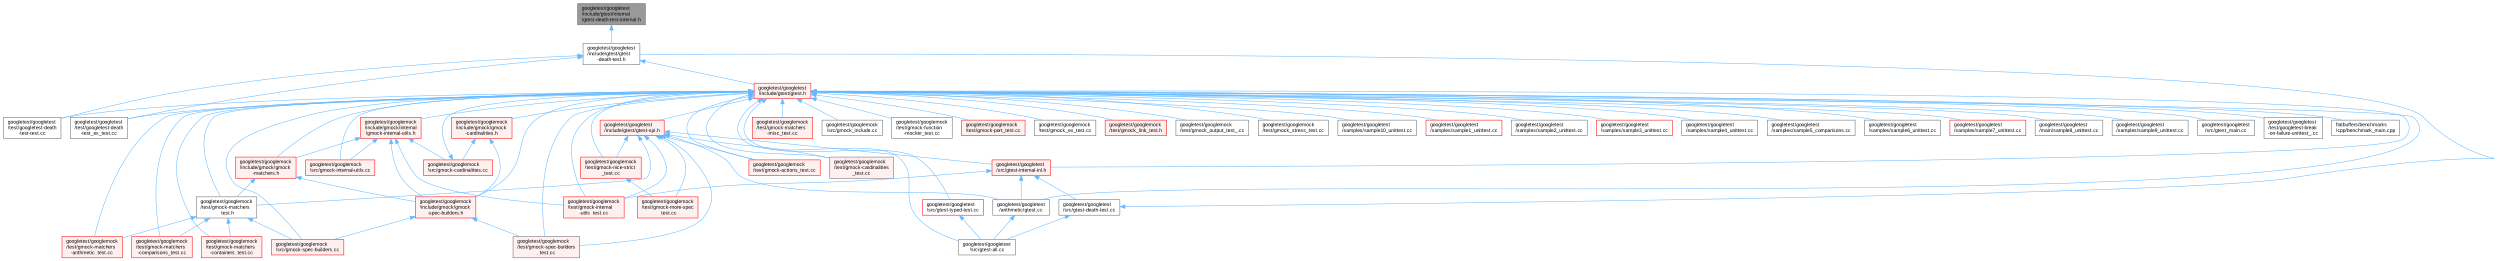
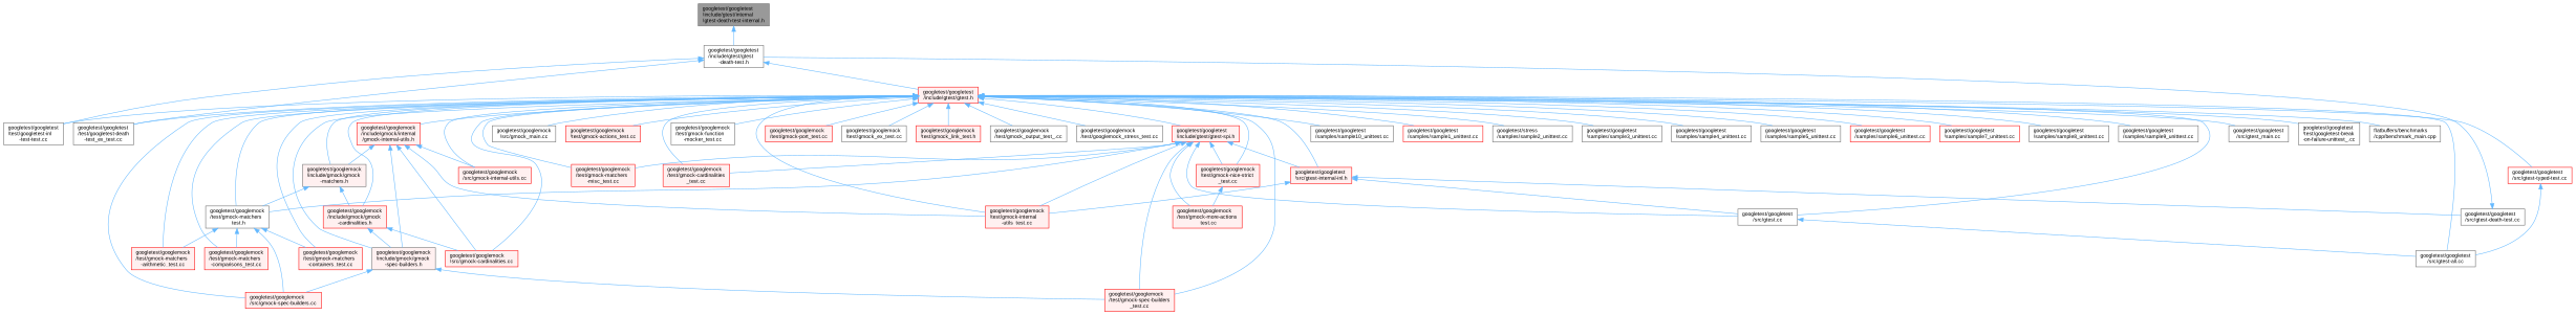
  digraph {
    fontname="Liberation Sans"
    node [color=red fillcolor=white fontname="Liberation Sans" fontsize=10 shape=box style=filled]
    edge [color=steelblue1 dir=back fontname="Liberation Sans" fontsize=10 labelfontname=Helvetica labelfontsize=10 style=solid]
    n1 [color=gray40 fillcolor=grey60 fontcolor=black height=0.2 label="googletest/googletest\l/include/gtest/internal\l/gtest-death-test-internal.h" width=0.4]
    n2 [color=grey40 height=0.2 label="googletest/googletest\l/include/gtest/gtest\l-death-test.h" width=0.4]
    n3 [fillcolor="#FFF0F0" height=0.2 label="googletest/googletest\l/include/gtest/gtest.h" width=0.4]
-   n4 [color=grey40 height=0.2 label="googletest/googletest\l/test/googletest-death\l-test-test.cc" width=0.4]
+   n4 [color=grey40 height=0.2 label="googletest/googletest\l/test/googletest-inl\l-test-test.cc" width=0.4]
    n5 [color=grey40 height=0.2 label="googletest/googletest\l/test/googletest-death\l-test_ex_test.cc" width=0.4]
    n6 [color=grey40 height=0.2 label="flatbuffers/benchmarks\l/cpp/benchmark_main.cpp" width=0.4]
    n7 [fillcolor="#FFF0F0" height=0.2 label="googletest/googlemock\l/include/gmock/gmock\l-cardinalities.h" width=0.4]
-   n8 [fillcolor="#FFF0F0" height=0.2 label="googletest/googlemock\l/include/gmock/gmock\l-spec-builders.h" width=0.4]
+   n8 [color=grey40 fillcolor="#FFF0F0" height=0.2 label="googletest/googlemock\l/include/gmock/gmock\l-spec-builders.h" width=0.4]
    n9 [fillcolor="#FFF0F0" height=0.2 label="googletest/googlemock\l/src/gmock-spec-builders.cc" width=0.4]
-   n10 [color=grey40 fillcolor="#FFF0F0" height=0.2 label="googletest/googlemock\l/test/gmock-spec-builders\l_test.cc" width=0.4]
+   n10 [fillcolor="#FFF0F0" height=0.2 label="googletest/googlemock\l/test/gmock-spec-builders\l_test.cc" width=0.4]
    n11 [fillcolor="#FFF0F0" height=0.2 label="googletest/googlemock\l/src/gmock-cardinalities.cc" width=0.4]
-   n12 [fillcolor="#FFF0F0" height=0.2 label="googletest/googlemock\l/include/gmock/gmock\l-matchers.h" width=0.4]
+   n12 [color=grey40 fillcolor="#FFF0F0" height=0.2 label="googletest/googlemock\l/include/gmock/gmock\l-matchers.h" width=0.4]
    n13 [color=grey40 height=0.2 label="googletest/googlemock\l/test/gmock-matchers\l_test.h" width=0.4]
    n14 [fillcolor="#FFF0F0" height=0.2 label="googletest/googlemock\l/test/gmock-matchers\l-arithmetic_test.cc" width=0.4]
    n15 [fillcolor="#FFF0F0" height=0.2 label="googletest/googlemock\l/test/gmock-matchers\l-comparisons_test.cc" width=0.4]
    n16 [fillcolor="#FFF0F0" height=0.2 label="googletest/googlemock\l/test/gmock-matchers\l-containers_test.cc" width=0.4]
    n17 [fillcolor="#FFF0F0" height=0.2 label="googletest/googlemock\l/test/gmock-matchers\l-misc_test.cc" width=0.4]
    n18 [fillcolor="#FFF0F0" height=0.2 label="googletest/googlemock\l/include/gmock/internal\l/gmock-internal-utils.h" width=0.4]
    n19 [fillcolor="#FFF0F0" height=0.2 label="googletest/googlemock\l/src/gmock-internal-utils.cc" width=0.4]
    n20 [fillcolor="#FFF0F0" height=0.2 label="googletest/googlemock\l/test/gmock-internal\l-utils_test.cc" width=0.4]
-   n21 [color=grey40 height=0.2 label="googletest/googlemock\l/src/gmock_include.cc" width=0.4]
+   n21 [color=grey40 height=0.2 label="googletest/googlemock\l/src/gmock_main.cc" width=0.4]
    n22 [fillcolor="#FFF0F0" height=0.2 label="googletest/googlemock\l/test/gmock-actions_test.cc" width=0.4]
-   n23 [color=grey40 fillcolor="#FFF0F0" height=0.2 label="googletest/googlemock\l/test/gmock-cardinalities\l_test.cc" width=0.4]
+   n23 [fillcolor="#FFF0F0" height=0.2 label="googletest/googlemock\l/test/gmock-cardinalities\l_test.cc" width=0.4]
    n24 [color=grey40 height=0.2 label="googletest/googlemock\l/test/gmock-function\l-mocker_test.cc" width=0.4]
    n25 [fillcolor="#FFF0F0" height=0.2 label="googletest/googlemock\l/test/gmock-nice-strict\l_test.cc" width=0.4]
    n26 [fillcolor="#FFF0F0" height=0.2 label="googletest/googlemock\l/test/gmock-port_test.cc" width=0.4]
    n27 [color=grey40 height=0.2 label="googletest/googlemock\l/test/gmock_ex_test.cc" width=0.4]
    n28 [fillcolor="#FFF0F0" height=0.2 label="googletest/googlemock\l/test/gmock_link_test.h" width=0.4]
    n29 [color=grey40 height=0.2 label="googletest/googlemock\l/test/gmock_output_test_.cc" width=0.4]
-   n30 [color=grey40 height=0.2 label="googletest/googlemock\l/test/gmock_stress_test.cc" width=0.4]
+   n30 [color=grey40 height=0.2 label="googletest/googlemock\l/test/googlemock_stress_test.cc" width=0.4]
    n31 [fillcolor="#FFF0F0" height=0.2 label="googletest/googletest\l/include/gtest/gtest-spi.h" width=0.4]
    n32 [fillcolor="#FFF0F0" height=0.2 label="googletest/googletest\l/src/gtest-internal-inl.h" width=0.4]
    n33 [color=grey40 height=0.2 label="googletest/googletest\l/src/gtest-all.cc" width=0.4]
-   n34 [color=grey40 height=0.2 label="googletest/googletest\l/arithmetic/gtest.cc" width=0.4]
+   n34 [color=grey40 height=0.2 label="googletest/googletest\l/src/gtest.cc" width=0.4]
    n35 [color=grey40 height=0.2 label="googletest/googletest\l/samples/sample10_unittest.cc" width=0.4]
    n36 [height=0.2 label="googletest/googletest\l/samples/sample1_unittest.cc" width=0.4]
-   n37 [color=grey40 height=0.2 label="googletest/googletest\l/samples/sample2_unittest.cc" width=0.4]
-   n38 [height=0.2 label="googletest/googletest\l/samples/sample3_unittest.cc" width=0.4]
+   n37 [color=grey40 height=0.2 label="googletest/stress\l/samples/sample2_unittest.cc" width=0.4]
+   n38 [color=grey40 height=0.2 label="googletest/googletest\l/samples/sample3_unittest.cc" width=0.4]
    n39 [color=grey40 height=0.2 label="googletest/googletest\l/samples/sample4_unittest.cc" width=0.4]
-   n40 [color=grey40 height=0.2 label="googletest/googletest\l/samples/sample5_comparisons.cc" width=0.4]
-   n41 [color=grey40 height=0.2 label="googletest/googletest\l/samples/sample6_unittest.cc" width=0.4]
+   n40 [color=grey40 height=0.2 label="googletest/googletest\l/samples/sample5_unittest.cc" width=0.4]
+   n41 [height=0.2 label="googletest/googletest\l/samples/sample6_unittest.cc" width=0.4]
    n42 [height=0.2 label="googletest/googletest\l/samples/sample7_unittest.cc" width=0.4]
-   n43 [color=grey40 height=0.2 label="googletest/googletest\l/main/sample8_unittest.cc" width=0.4]
+   n43 [color=grey40 height=0.2 label="googletest/googletest\l/samples/sample8_unittest.cc" width=0.4]
    n44 [color=grey40 height=0.2 label="googletest/googletest\l/samples/sample9_unittest.cc" width=0.4]
    n45 [height=0.2 label="googletest/googletest\l/src/gtest-typed-test.cc" width=0.4]
    n46 [color=grey40 height=0.2 label="googletest/googletest\l/src/gtest_main.cc" width=0.4]
    n47 [color=grey40 height=0.2 label="googletest/googletest\l/test/googletest-break\l-on-failure-unittest_.cc" width=0.4]
    n48 [color=grey40 height=0.2 label="googletest/googletest\l/src/gtest-death-test.cc" width=0.4]
-   n49 [fillcolor="#FFF0F0" height=0.2 label="googletest/googlemock\l/test/gmock-more-spec\l_test.cc" width=0.4]
+   n49 [fillcolor="#FFF0F0" height=0.2 label="googletest/googlemock\l/test/gmock-more-actions\l_test.cc" width=0.4]
    n1 -> n2
    n2 -> n3
    n2 -> n4
    n2 -> n5
    n3 -> n4
    n3 -> n5
    n3 -> n6
    n3 -> n7
    n3 -> n8
    n3 -> n9
    n3 -> n10
-   n11 -> n3
+   n3 -> n11
    n3 -> n12
    n3 -> n13
    n3 -> n14
    n3 -> n15
    n3 -> n16
    n3 -> n17
    n3 -> n18
    n3 -> n19
    n3 -> n20
    n3 -> n21
    n3 -> n22
    n3 -> n23
    n3 -> n24
    n3 -> n25
    n3 -> n26
    n3 -> n27
    n3 -> n28
    n3 -> n29
    n3 -> n30
    n3 -> n31
    n3 -> n32
    n3 -> n33
    n3 -> n34
    n3 -> n35
    n3 -> n36
    n3 -> n37
    n3 -> n38
    n3 -> n39
    n3 -> n40
    n3 -> n41
    n3 -> n42
    n3 -> n43
    n3 -> n44
    n3 -> n45
    n3 -> n46
    n3 -> n47
    n7 -> n8
    n7 -> n11
    n8 -> n9
    n8 -> n10
-   n12 -> n8
+   n12 -> n7
    n12 -> n13
    n13 -> n9
    n13 -> n14
    n13 -> n15
    n13 -> n16
    n18 -> n8
    n18 -> n11
    n18 -> n12
    n18 -> n19
    n18 -> n20
    n25 -> n49
    n31 -> n10
    n31 -> n13
    n31 -> n20
-   n31 -> n22
+   n31 -> n17
    n31 -> n23
    n31 -> n25
    n31 -> n32
    n31 -> n34
    n31 -> n49
    n32 -> n20
    n32 -> n34
    n32 -> n48
    n34 -> n33
    n45 -> n33
    n48 -> n2
-   n48 -> n33
  }
